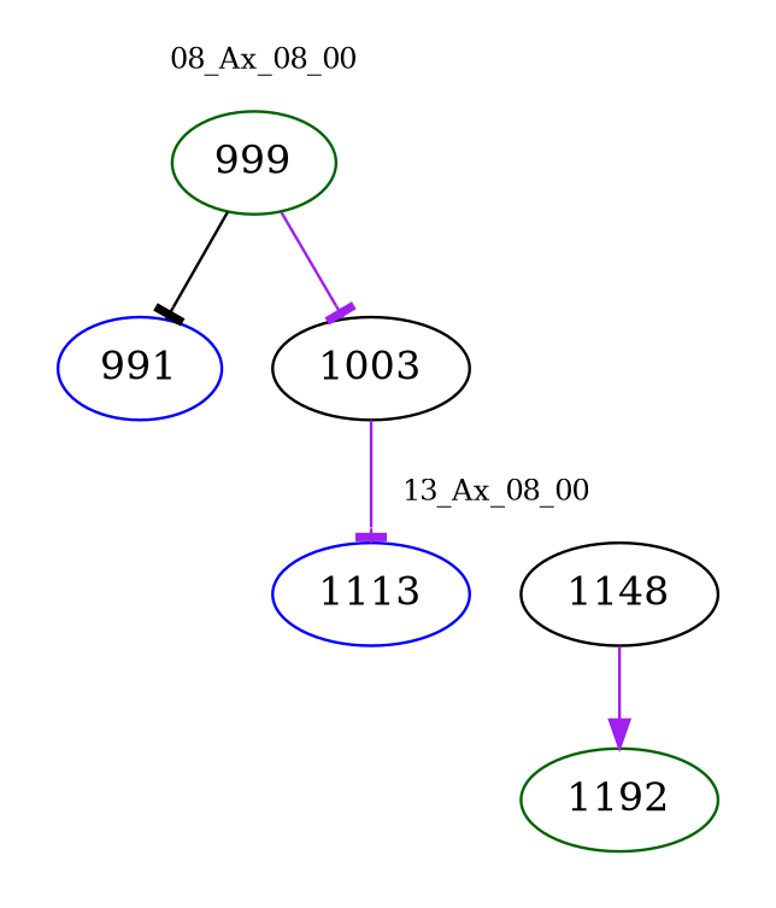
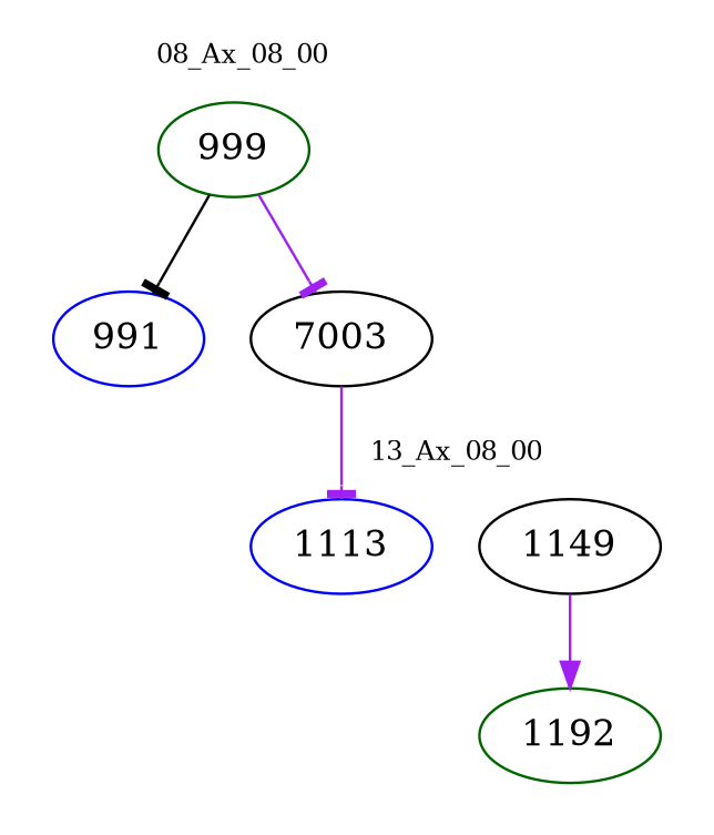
  digraph {
    node [color=darkgreen]
    edge [arrowhead=tee color=purple]
    n1 [label=999]
    n2 [color=blue label=991]
-   n3 [color=black label=1003]
-   n4 [color=black label=1148]
+   n3 [color=black label=7003]
+   n4 [color=black label=1149]
    n5 [color=blue label=1113]
    n6 [label=1192]
    subgraph cluster_1 {
      color=white
      fontsize=10
      label="08_Ax_08_00"
      n1
      n2
      n3
    }
    subgraph cluster_2 {
      color=white
      fontsize=10
      label="13_Ax_08_00"
      n4
      n5
      n6
    }
    n1 -> n2 [color=black]
    n1 -> n3
    n3 -> n5
    n4 -> n6 [arrowhead=normal]
  }
